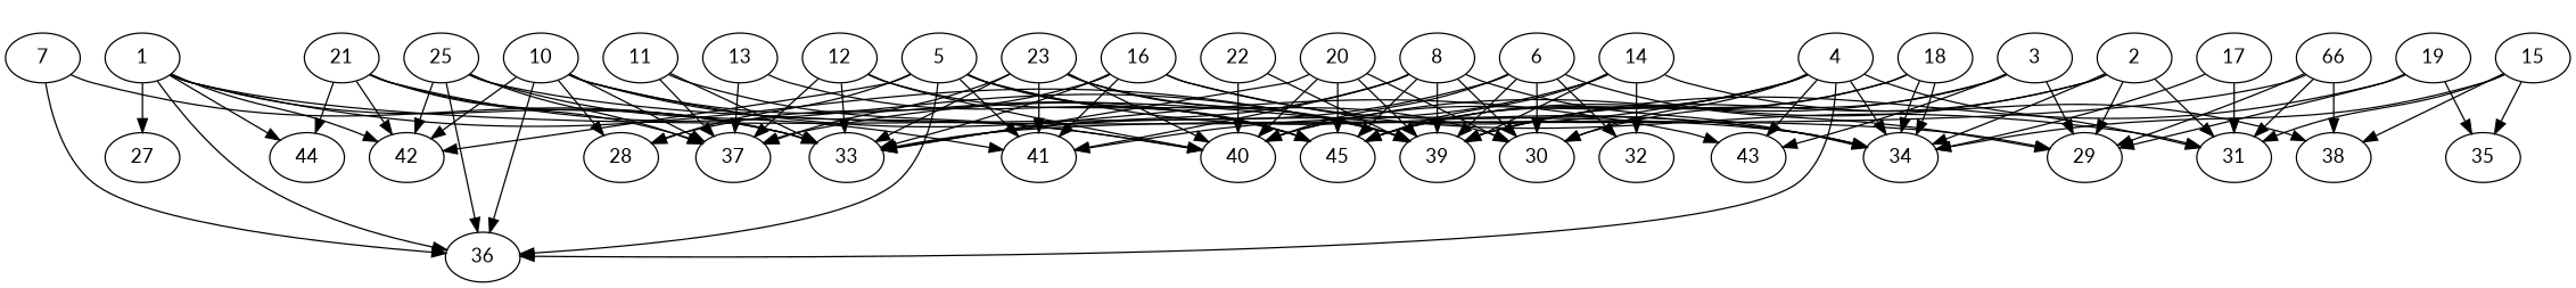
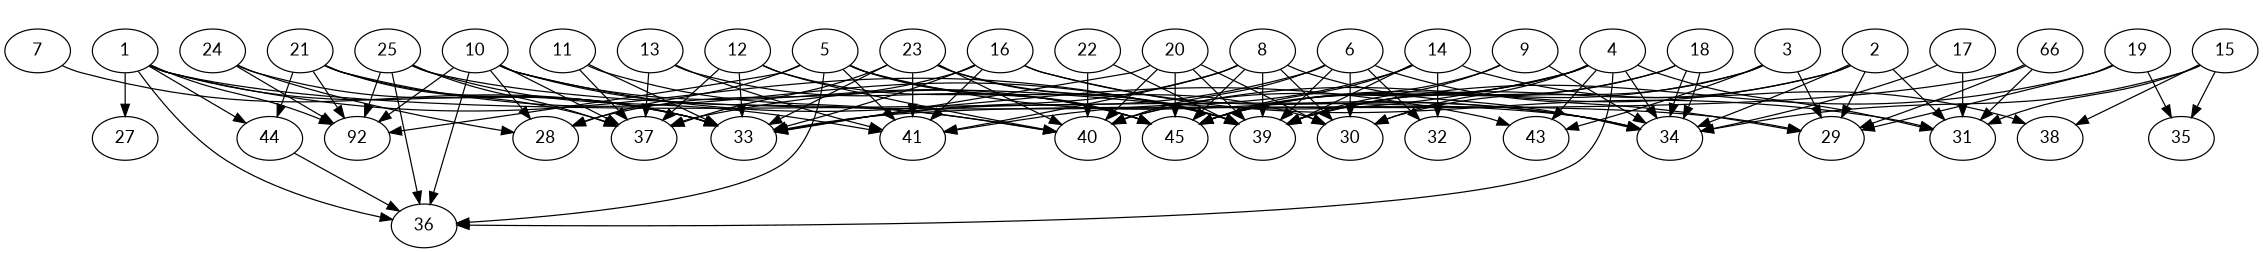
  digraph {
    fontname=Lato
    node [alpha=0.01 fontname=Lato]
    edge [fontname=Lato]
    1 [alpha=0.12 expect_size=23652352]
    27 [alpha=0.04 expect_size=26636288]
    33 [alpha=0.17 expect_size=38515712]
    34 [alpha=0.12 expect_size=29127680]
    36 [expect_size=46550016]
    39 [alpha=0.17 expect_size=34249728]
-   42 [alpha=0.08 expect_size=16431104]
+   42 [alpha=0.08 expect_size=16431104 label=92]
    44 [alpha=0.07 expect_size=27673600]
    2 [alpha=0.00 expect_size=9352192]
    29 [alpha=0.09 expect_size=45726720]
    31 [alpha=0.03 expect_size=35469312]
    40 [alpha=0.07 expect_size=8451072]
    3 [alpha=0.03 expect_size=42695680]
    30 [expect_size=28657664]
    43 [alpha=0.00 expect_size=35519488]
    45 [alpha=0.14 expect_size=8344576]
    4 [alpha=0.05 expect_size=10042368]
    37 [expect_size=20548608]
    5 [alpha=0.05 expect_size=11414528]
    28 [alpha=0.02 expect_size=10433536]
    41 [alpha=0.19 expect_size=9809920]
    6 [expect_size=40628224]
    32 [alpha=0.08 expect_size=37385216]
    7 [alpha=0.03 expect_size=51885056]
    8 [alpha=0.15 expect_size=12251136]
+   9 [alpha=0.00 expect_size=27102208]
    10 [alpha=0.06 expect_size=15424512]
    11 [alpha=0.17 expect_size=30531584]
    12 [alpha=0.06 expect_size=12448768]
    13 [alpha=0.11 expect_size=13025280]
    14 [alpha=0.05 expect_size=20692992]
    38 [alpha=0.02 expect_size=29840384]
    15 [alpha=0.04 expect_size=31946752]
    35 [alpha=0.18 expect_size=14019584]
    16 [alpha=0.05 expect_size=43666432]
    17 [alpha=0.13 expect_size=46542848]
    18 [alpha=0.15 expect_size=5804032]
    19 [alpha=0.13 expect_size=40274944]
    20 [alpha=0.03 expect_size=40501248]
    21 [expect_size=7733248]
    22 [alpha=0.00 expect_size=47073280]
    23 [alpha=0.16 expect_size=13644800]
+   24 [alpha=0.14 expect_size=39370752]
    25 [alpha=0.14 expect_size=52317184]
    n45 [alpha=0.09 expect_size=14606336 label=66]
    1 -> 27
    1 -> 33
    1 -> 34
    1 -> 36
    1 -> 39
    1 -> 42
    1 -> 44
    2 -> 34
    2 -> 39
    2 -> 29
    2 -> 31
    2 -> 40
    3 -> 29
    3 -> 30
    3 -> 43
    3 -> 45
    4 -> 34
    4 -> 36
    4 -> 31
    4 -> 40
    4 -> 30
    4 -> 43
    4 -> 45
    4 -> 37
    5 -> 34
    5 -> 36
    5 -> 39
    5 -> 42
    5 -> 45
    5 -> 28
    5 -> 41
    6 -> 33
    6 -> 39
    6 -> 29
    6 -> 40
    6 -> 30
    6 -> 32
    7 -> 33
-   7 -> 36
+   44 -> 36
    8 -> 33
    8 -> 34
    8 -> 39
    8 -> 30
    8 -> 45
    8 -> 41
+   9 -> 34
+   9 -> 39
+   9 -> 45
    10 -> 36
    10 -> 42
    10 -> 40
    10 -> 43
    10 -> 45
    10 -> 37
    10 -> 28
    11 -> 33
    11 -> 40
    11 -> 37
    12 -> 33
    12 -> 40
    12 -> 45
    12 -> 37
    13 -> 45
    13 -> 37
+   13 -> 41
    14 -> 39
    14 -> 45
    14 -> 41
    14 -> 32
    14 -> 38
    15 -> 34
    15 -> 31
    15 -> 38
    15 -> 35
    16 -> 33
    16 -> 34
    16 -> 31
    16 -> 28
    16 -> 41
    17 -> 34
    17 -> 31
    18 -> 34
    18 -> 34
    18 -> 39
    18 -> 45
    19 -> 39
    19 -> 29
    19 -> 35
    20 -> 33
    20 -> 39
    20 -> 40
    20 -> 30
    20 -> 45
    21 -> 33
    21 -> 39
    21 -> 42
    21 -> 44
    21 -> 37
    22 -> 39
    22 -> 40
    23 -> 33
    23 -> 39
    23 -> 40
    23 -> 30
    23 -> 37
    23 -> 41
+   24 -> 33
+   24 -> 42
+   24 -> 28
    25 -> 36
    25 -> 42
    25 -> 29
    25 -> 37
    25 -> 41
    n45 -> 33
    n45 -> 29
    n45 -> 31
-   n45 -> 38
  }
